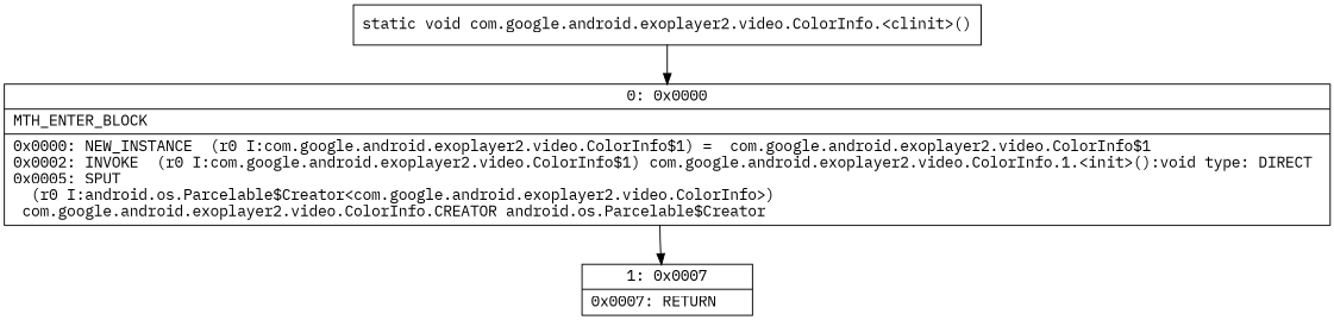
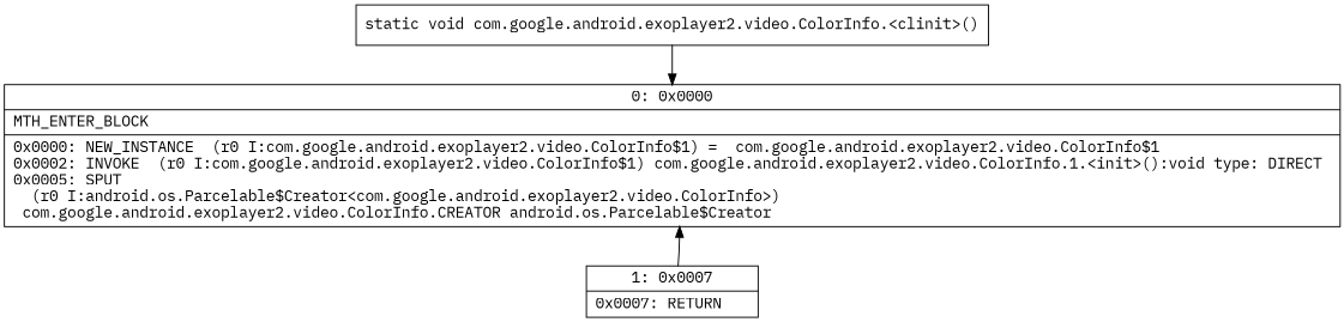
  digraph {
    fontname="IBM Plex Mono"
    node [shape=record fontname="IBM Plex Mono"]
    edge [fontname="IBM Plex Mono"]
    n1 [label="{0\:\ 0x0000|MTH_ENTER_BLOCK\l|0x0000: NEW_INSTANCE  (r0 I:com.google.android.exoplayer2.video.ColorInfo$1) =  com.google.android.exoplayer2.video.ColorInfo$1 \l0x0002: INVOKE  (r0 I:com.google.android.exoplayer2.video.ColorInfo$1) com.google.android.exoplayer2.video.ColorInfo.1.\<init\>():void type: DIRECT \l0x0005: SPUT  \l  (r0 I:android.os.Parcelable$Creator\<com.google.android.exoplayer2.video.ColorInfo\>)\l com.google.android.exoplayer2.video.ColorInfo.CREATOR android.os.Parcelable$Creator \l}"]
    n2 [label="{1\:\ 0x0007|0x0007: RETURN   \l}"]
    n3 [label="{static void com.google.android.exoplayer2.video.ColorInfo.\<clinit\>() }"]
-   n1 -> n2
+   n2 -> n1
    n3 -> n1
  }
